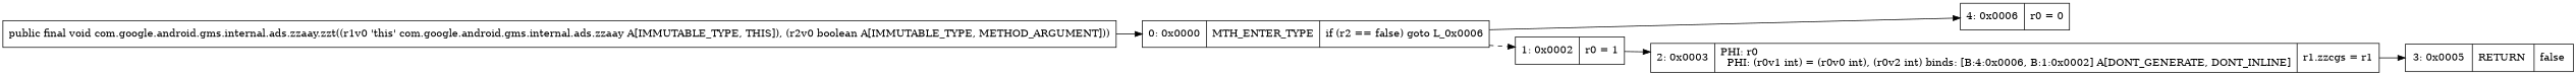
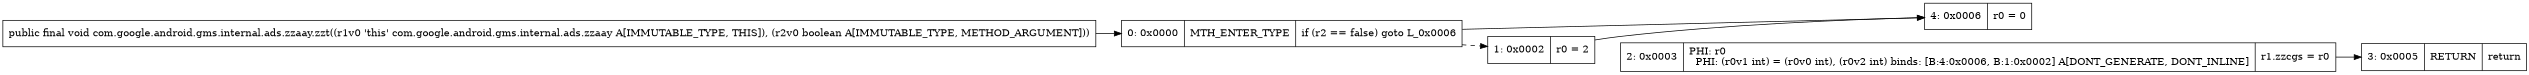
  digraph {
    rankdir=LR
    node [shape=record]
    n1 [label="{0\:\ 0x0000|MTH_ENTER_TYPE\l|if (r2 == false) goto L_0x0006\l}"]
-   n2 [label="{1\:\ 0x0002|r0 = 1\l}"]
+   n2 [label="{1\:\ 0x0002|r0 = 2\l}"]
    n3 [label="{4\:\ 0x0006|r0 = 0\l}"]
-   n4 [label="{2\:\ 0x0003|PHI: r0 \l  PHI: (r0v1 int) = (r0v0 int), (r0v2 int) binds: [B:4:0x0006, B:1:0x0002] A[DONT_GENERATE, DONT_INLINE]\l|r1.zzcgs = r1\l}"]
-   n5 [label="{3\:\ 0x0005|RETURN\l|false\l}"]
+   n4 [label="{2\:\ 0x0003|PHI: r0 \l  PHI: (r0v1 int) = (r0v0 int), (r0v2 int) binds: [B:4:0x0006, B:1:0x0002] A[DONT_GENERATE, DONT_INLINE]\l|r1.zzcgs = r0\l}"]
+   n5 [label="{3\:\ 0x0005|RETURN\l|return\l}"]
    n6 [label="{public final void com.google.android.gms.internal.ads.zzaay.zzt((r1v0 'this' com.google.android.gms.internal.ads.zzaay A[IMMUTABLE_TYPE, THIS]), (r2v0 boolean A[IMMUTABLE_TYPE, METHOD_ARGUMENT])) }"]
    n1 -> n2 [style=dashed]
    n1 -> n3
-   n2 -> n4
+   n2 -> n3
    n4 -> n5
    n6 -> n1
  }
